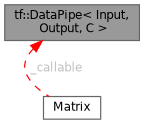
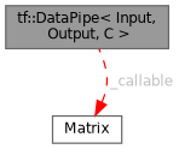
  digraph {
    node [color=gray40 fontname=Helvetica fontsize=10 shape=box style=filled]
    n1 [fillcolor=grey60 fontcolor=black height=0.2 label="tf::DataPipe\< Input,\l Output, C \>" width=0.4]
    n2 [fillcolor=white height=0.2 label=Matrix width=0.4]
-   n1 -> n2 [color=red dir=back fontcolor=grey fontname=Helvetica fontsize=10 label=" _callable" labelfontname=Helvetica labelfontsize=10 style=dashed]
+   n2 -> n1 [color=red dir=back fontcolor=grey fontname=Helvetica fontsize=10 label=" _callable" labelfontname=Helvetica labelfontsize=10 style=dashed]
  }
